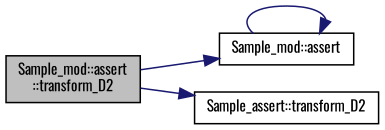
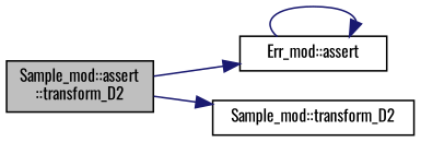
  digraph {
    fontname=Oswald
    rankdir=LR
    node [color=black fillcolor=white fontname=Oswald fontsize=10 shape=record style=filled]
    edge [color=midnightblue fontname=Oswald fontsize=10 labelfontname=Helvetica labelfontsize=10 style=solid]
    n1 [fillcolor=grey75 fontcolor=black height=0.2 label="Sample_mod::assert\l::transform_D2" width=0.4]
-   n2 [height=0.2 label="Sample_mod::assert" width=0.4]
-   n3 [height=0.2 label="Sample_assert::transform_D2" width=0.4]
+   n2 [height=0.2 label="Err_mod::assert" width=0.4]
+   n3 [height=0.2 label="Sample_mod::transform_D2" width=0.4]
    n1 -> n2
    n1 -> n3
    n2 -> n2
  }
